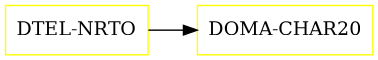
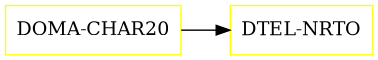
  digraph {
    rankdir=LR
    node [color=yellow shape=box]
    "DTEL-NRTO"
    "DOMA-CHAR20"
-   "DTEL-NRTO" -> "DOMA-CHAR20"
+   "DOMA-CHAR20" -> "DTEL-NRTO"
  }
